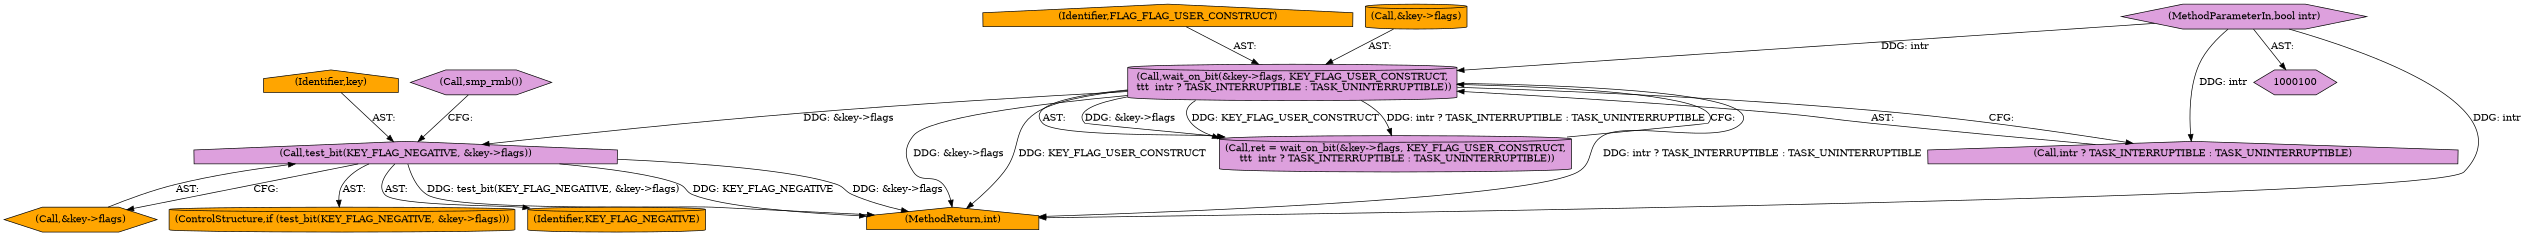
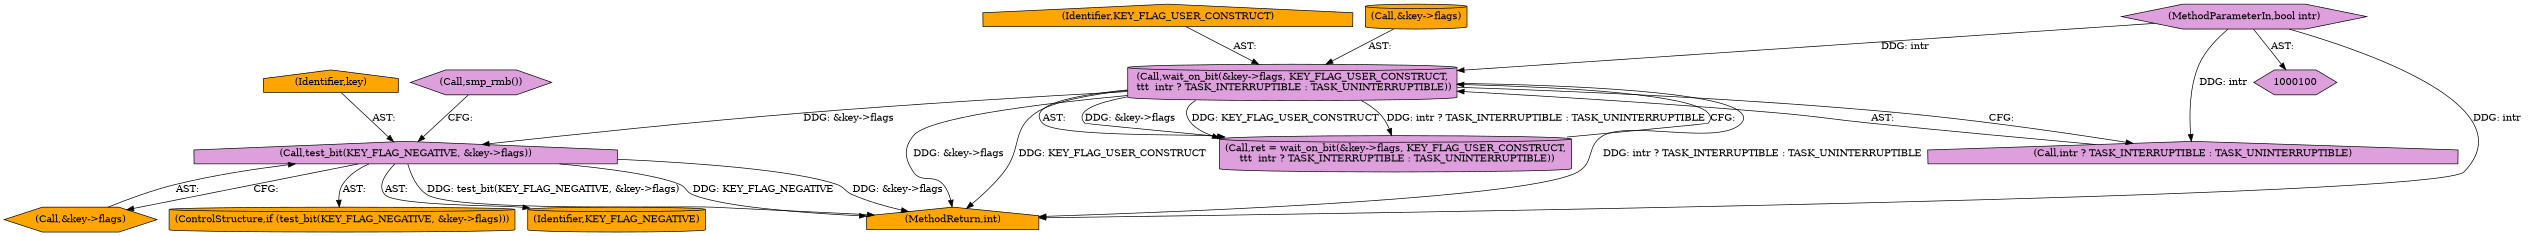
  digraph {
    node [fillcolor=plum shape=house style=filled]
    n1 [label="(Call,test_bit(KEY_FLAG_NEGATIVE, &key->flags))"]
    n2 [fillcolor=orange label="(Call,&key->flags)" shape=hexagon]
    n3 [fillcolor=orange label="(ControlStructure,if (test_bit(KEY_FLAG_NEGATIVE, &key->flags)))" shape=cylinder]
    n4 [fillcolor=orange label="(MethodReturn,int)"]
    n5 [fillcolor=orange label="(Identifier,KEY_FLAG_NEGATIVE)" shape=cylinder]
    n6 [label="(Call,wait_on_bit(&key->flags, KEY_FLAG_USER_CONSTRUCT,\n \t\t\t  intr ? TASK_INTERRUPTIBLE : TASK_UNINTERRUPTIBLE))" shape=cylinder]
    n7 [label="(Call,ret = wait_on_bit(&key->flags, KEY_FLAG_USER_CONSTRUCT,\n \t\t\t  intr ? TASK_INTERRUPTIBLE : TASK_UNINTERRUPTIBLE))" shape=cylinder]
    n8 [label="(Call,intr ? TASK_INTERRUPTIBLE : TASK_UNINTERRUPTIBLE)"]
    n9 [label="(MethodParameterIn,bool intr)" shape=hexagon]
    1000100 [shape=hexagon]
-   n11 [fillcolor=orange label="(Identifier,FLAG_FLAG_USER_CONSTRUCT)"]
+   n11 [fillcolor=orange label="(Identifier,KEY_FLAG_USER_CONSTRUCT)"]
    n12 [label="(Call,smp_rmb())" shape=hexagon]
    n13 [fillcolor=orange label="(Call,&key->flags)" shape=cylinder]
    n14 [fillcolor=orange label="(Identifier,key)"]
    n1 -> n2 [label="CFG: "]
    n1 -> n3 [label="AST: "]
    n1 -> n4 [label="DDG: &key->flags"]
    n1 -> n4 [label="DDG: test_bit(KEY_FLAG_NEGATIVE, &key->flags)"]
    n1 -> n4 [label="DDG: KEY_FLAG_NEGATIVE"]
    n1 -> n5 [label="AST: "]
    n2 -> n1 [label="AST: "]
    n6 -> n1 [label="DDG: &key->flags"]
    n6 -> n4 [label="DDG: &key->flags"]
    n6 -> n4 [label="DDG: KEY_FLAG_USER_CONSTRUCT"]
    n6 -> n4 [label="DDG: intr ? TASK_INTERRUPTIBLE : TASK_UNINTERRUPTIBLE"]
    n6 -> n7 [label="AST: "]
    n6 -> n7 [label="DDG: &key->flags"]
    n6 -> n7 [label="DDG: KEY_FLAG_USER_CONSTRUCT"]
    n6 -> n7 [label="DDG: intr ? TASK_INTERRUPTIBLE : TASK_UNINTERRUPTIBLE"]
    n6 -> n8 [label="CFG: "]
    n7 -> n6 [label="CFG: "]
    n8 -> n6 [label="AST: "]
    n9 -> n4 [label="DDG: intr"]
    n9 -> n6 [label="DDG: intr"]
    n9 -> n8 [label="DDG: intr"]
    n9 -> 1000100 [label="AST: "]
    n11 -> n6 [label="AST: "]
    n12 -> n1 [label="CFG: "]
    n13 -> n6 [label="AST: "]
    n14 -> n1 [label="AST: "]
  }
